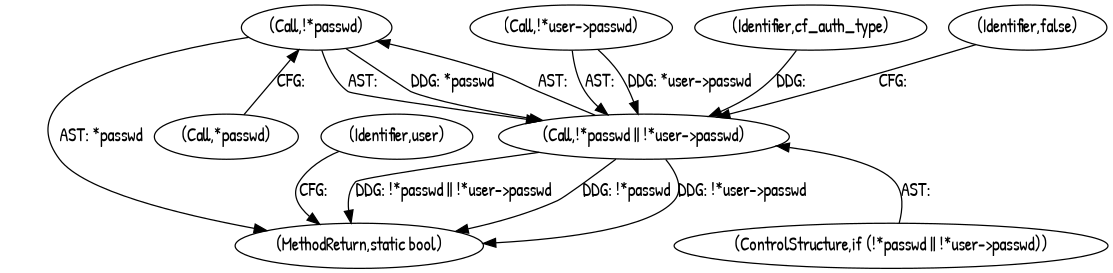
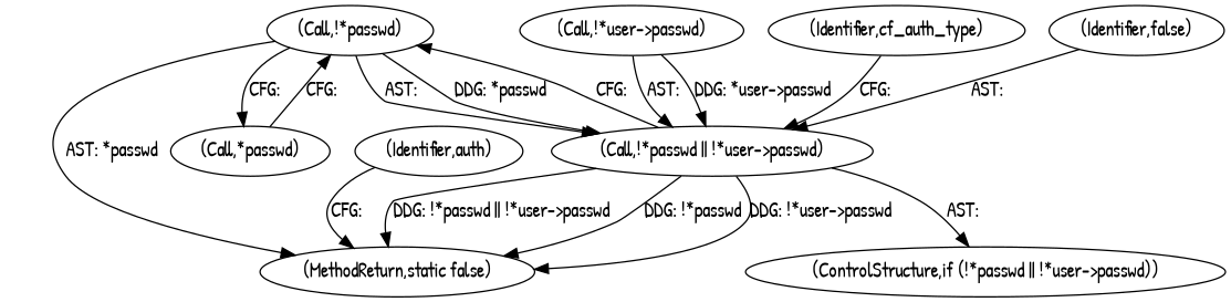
  digraph {
    fontname="Patrick Hand"
    node [fontname="Patrick Hand"]
    edge [fontname="Patrick Hand"]
    n1 [label="(Call,!*passwd)"]
    n2 [label="(Call,!*passwd || !*user->passwd)"]
    n3 [label="(Call,*passwd)"]
-   n4 [label="(MethodReturn,static bool)"]
+   n4 [label="(MethodReturn,static false)"]
    n5 [label="(ControlStructure,if (!*passwd || !*user->passwd))"]
    n6 [label="(Call,!*user->passwd)"]
    n7 [label="(Identifier,cf_auth_type)"]
-   n8 [label="(Identifier,user)"]
+   n8 [label="(Identifier,auth)"]
    n9 [label="(Identifier,false)"]
    n1 -> n2 [label="AST: "]
    n1 -> n2 [label="DDG: *passwd"]
+   n1 -> n3 [label="CFG: "]
    n1 -> n4 [label="AST: *passwd"]
-   n2 -> n1 [label="AST: "]
+   n2 -> n1 [label="CFG: "]
    n2 -> n4 [label="DDG: !*passwd"]
    n2 -> n4 [label="DDG: !*user->passwd"]
    n2 -> n4 [label="DDG: !*passwd || !*user->passwd"]
-   n5 -> n2 [label="AST: "]
+   n2 -> n5 [label="AST: "]
    n3 -> n1 [label="CFG: "]
    n6 -> n2 [label="AST: "]
    n6 -> n2 [label="DDG: *user->passwd"]
-   n7 -> n2 [label="DDG: "]
+   n7 -> n2 [label="CFG: "]
    n8 -> n4 [label="CFG: "]
-   n9 -> n2 [label="CFG: "]
+   n9 -> n2 [label="AST: "]
  }
